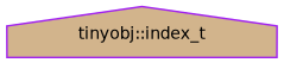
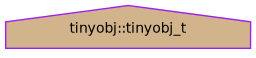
  digraph {
    rankdir=LR
-   n1 [color=purple fillcolor=tan fontname=Helvetica fontsize=10 height=0.2 label="tinyobj::index_t" shape=house style=filled width=0.4]
+   n1 [color=purple fillcolor=tan fontname=Helvetica fontsize=10 height=0.2 label="tinyobj::tinyobj_t" shape=house style=filled width=0.4]
  }
